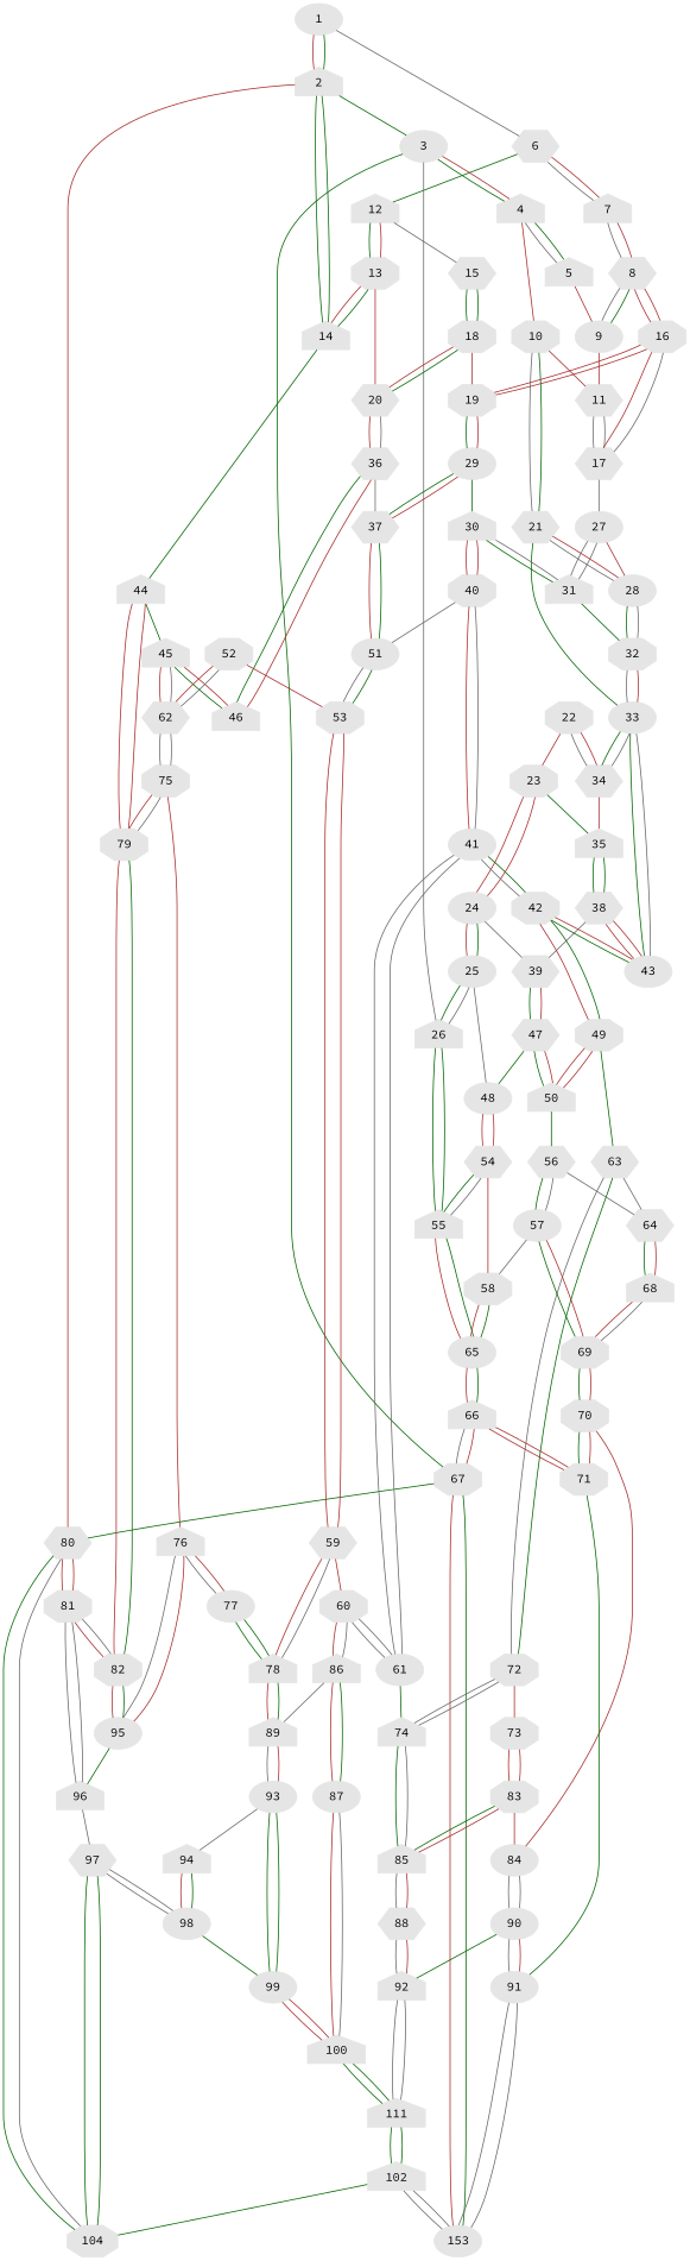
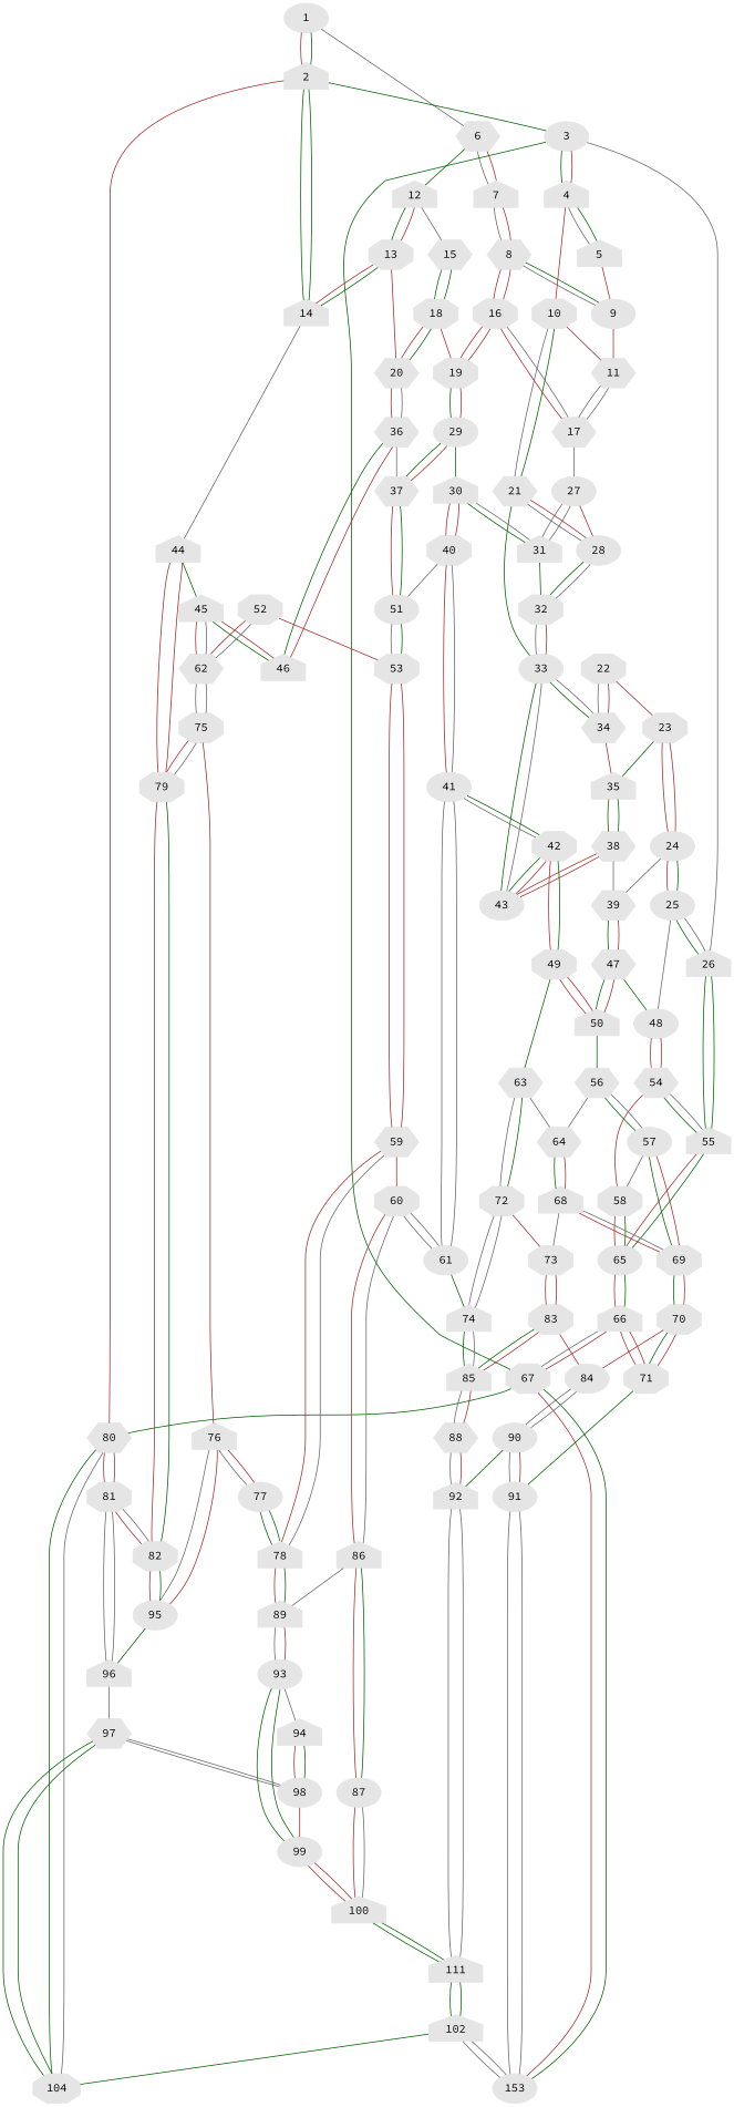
  graph {
    fontname="Source Code Pro"
    node [color=gray90 fontname="Source Code Pro" shape=house style=filled]
    edge [color=brown fontname="Source Code Pro"]
    1 [shape=ellipse]
    2
    6 [shape=hexagon]
    3 [shape=ellipse]
    14
    80 [shape=hexagon]
    7
    12
    4
    26
    67 [shape=octagon]
    44
    81 [shape=octagon]
    104 [shape=octagon]
    5
    10 [shape=octagon]
    55
    n18 [label=153 shape=ellipse]
    9 [shape=ellipse]
    11 [shape=hexagon]
    21 [shape=hexagon]
    8 [shape=hexagon]
    15 [shape=hexagon]
    13 [shape=octagon]
    16 [shape=octagon]
    18 [shape=octagon]
    17 [shape=hexagon]
    19 [shape=octagon]
    28 [shape=ellipse]
    33 [shape=ellipse]
    27 [shape=ellipse]
    20 [shape=hexagon]
    36 [shape=hexagon]
    45
    79 [shape=octagon]
    29 [shape=ellipse]
    31
    30
    37 [shape=hexagon]
    46
    22 [shape=octagon]
    23 [shape=octagon]
    34 [shape=hexagon]
    32 [shape=octagon]
    24 [shape=ellipse]
    35
    25 [shape=ellipse]
    39 [shape=hexagon]
    38 [shape=hexagon]
    48 [shape=ellipse]
    47 [shape=hexagon]
    54 [shape=hexagon]
    65 [shape=ellipse]
    40 [shape=octagon]
    51 [shape=ellipse]
    41 [shape=ellipse]
    43 [shape=ellipse]
    53 [shape=octagon]
    50
    42 [shape=octagon]
    61 [shape=ellipse]
    49 [shape=octagon]
    74
    63 [shape=hexagon]
    62 [shape=hexagon]
    82 [shape=octagon]
    75 [shape=octagon]
    52 [shape=octagon]
    56 [shape=hexagon]
    58 [shape=octagon]
    64 [shape=hexagon]
    72 [shape=octagon]
    57 [shape=ellipse]
    59 [shape=hexagon]
    60 [shape=octagon]
    78
    66
    69 [shape=octagon]
    68
    70 [shape=octagon]
    86
    89
    87 [shape=ellipse]
    85
    76
    73 [shape=octagon]
    71 [shape=octagon]
    91 [shape=ellipse]
    83 [shape=octagon]
    84 [shape=ellipse]
    90 [shape=ellipse]
    88 [shape=hexagon]
    77 [shape=ellipse]
    95 [shape=ellipse]
    96
    93 [shape=ellipse]
    97 [shape=hexagon]
    92
    100
    n100 [label=111]
    94
    99 [shape=ellipse]
    102
    98 [shape=ellipse]
    1 -- 2
    1 -- 2 [color=darkgreen]
    1 -- 6 [color=gray40]
    2 -- 3 [color=darkgreen]
    2 -- 14 [color=darkgreen]
    2 -- 14 [color=darkgreen]
    2 -- 80
    6 -- 7 [color=gray40]
    6 -- 7
    6 -- 12 [color=darkgreen]
    3 -- 4 [color=darkgreen]
    3 -- 4
    3 -- 26 [color=gray40]
    3 -- 67 [color=darkgreen]
-   14 -- 44 [color=darkgreen]
+   14 -- 44 [color=gray40]
    80 -- 81
    80 -- 81
    80 -- 104 [color=darkgreen]
    80 -- 104 [color=gray40]
    7 -- 8 [color=gray40]
    7 -- 8
    12 -- 15 [color=gray40]
    12 -- 13 [color=darkgreen]
    12 -- 13
    4 -- 5 [color=gray40]
    4 -- 5 [color=darkgreen]
    4 -- 10
    26 -- 55 [color=darkgreen]
    26 -- 55 [color=darkgreen]
    67 -- 80 [color=darkgreen]
    67 -- n18
    67 -- n18 [color=darkgreen]
    44 -- 45 [color=darkgreen]
    44 -- 79
    44 -- 79
    81 -- 82
    81 -- 82 [color=gray40]
    81 -- 96 [color=gray40]
    81 -- 96 [color=gray40]
    5 -- 9
    10 -- 11
    10 -- 21 [color=gray40]
    10 -- 21 [color=darkgreen]
    55 -- 65
    55 -- 65 [color=darkgreen]
    9 -- 11
    11 -- 17 [color=gray40]
    11 -- 17 [color=gray40]
    21 -- 28 [color=gray40]
    21 -- 28
    21 -- 33 [color=darkgreen]
    8 -- 9 [color=gray40]
    8 -- 9 [color=darkgreen]
    8 -- 16
    8 -- 16
    15 -- 18 [color=darkgreen]
    15 -- 18 [color=darkgreen]
    13 -- 14
    13 -- 14 [color=darkgreen]
    13 -- 20
    16 -- 17
    16 -- 17 [color=gray40]
    16 -- 19
    16 -- 19
    18 -- 19
    18 -- 20
    18 -- 20 [color=darkgreen]
    17 -- 27 [color=gray40]
    19 -- 29 [color=darkgreen]
    19 -- 29
    28 -- 32 [color=darkgreen]
    28 -- 32 [color=gray40]
    33 -- 34 [color=darkgreen]
    33 -- 34 [color=gray40]
    33 -- 43 [color=darkgreen]
    33 -- 43 [color=gray40]
    27 -- 28
    27 -- 31 [color=gray40]
    27 -- 31 [color=gray40]
    20 -- 36
    20 -- 36 [color=gray40]
    36 -- 37 [color=gray40]
    36 -- 46 [color=darkgreen]
    36 -- 46
    45 -- 46 [color=darkgreen]
    45 -- 46
    45 -- 62
    45 -- 62 [color=gray40]
    79 -- 82
    79 -- 82 [color=darkgreen]
    29 -- 30 [color=darkgreen]
    29 -- 37 [color=darkgreen]
    29 -- 37
    31 -- 32 [color=darkgreen]
    30 -- 31 [color=darkgreen]
    30 -- 31 [color=gray40]
    30 -- 40
    30 -- 40
    37 -- 51
    37 -- 51 [color=darkgreen]
    22 -- 23
    22 -- 34 [color=gray40]
    22 -- 34
    23 -- 24
    23 -- 24
    23 -- 35 [color=darkgreen]
    34 -- 35
    32 -- 33 [color=gray40]
    32 -- 33
    24 -- 25
    24 -- 25 [color=darkgreen]
    24 -- 39 [color=gray40]
    35 -- 38 [color=darkgreen]
    35 -- 38 [color=darkgreen]
    25 -- 26 [color=darkgreen]
    25 -- 26 [color=gray40]
    25 -- 48 [color=gray40]
    39 -- 47 [color=darkgreen]
    39 -- 47
    38 -- 39 [color=gray40]
    38 -- 43
    38 -- 43
    48 -- 54
    48 -- 54
    47 -- 48 [color=darkgreen]
    47 -- 50 [color=darkgreen]
    47 -- 50
    54 -- 55 [color=darkgreen]
    54 -- 55 [color=gray40]
    54 -- 58
    65 -- 66
    65 -- 66 [color=darkgreen]
    40 -- 51 [color=gray40]
    40 -- 41
    40 -- 41 [color=gray40]
    51 -- 53 [color=gray40]
    51 -- 53 [color=darkgreen]
    41 -- 42 [color=gray40]
    41 -- 42 [color=darkgreen]
    41 -- 61 [color=gray40]
    41 -- 61 [color=gray40]
    53 -- 59
    53 -- 59
    50 -- 56 [color=darkgreen]
    42 -- 43 [color=darkgreen]
    42 -- 43
    42 -- 49
    42 -- 49 [color=darkgreen]
    61 -- 74 [color=darkgreen]
    49 -- 50
    49 -- 50
    49 -- 63 [color=darkgreen]
    74 -- 85 [color=darkgreen]
    74 -- 85 [color=gray40]
    63 -- 64 [color=gray40]
    63 -- 72 [color=gray40]
    63 -- 72 [color=darkgreen]
    62 -- 75 [color=gray40]
    62 -- 75 [color=gray40]
    82 -- 95
    82 -- 95 [color=darkgreen]
    75 -- 79
    75 -- 79 [color=gray40]
    75 -- 76
    52 -- 53
    52 -- 62
    52 -- 62 [color=gray40]
    56 -- 64 [color=gray40]
    56 -- 57 [color=darkgreen]
    56 -- 57 [color=gray40]
    58 -- 65
    58 -- 65 [color=darkgreen]
    64 -- 68 [color=darkgreen]
    64 -- 68
    72 -- 74 [color=gray40]
    72 -- 74 [color=gray40]
    72 -- 73
    57 -- 58 [color=gray40]
    57 -- 69 [color=darkgreen]
    57 -- 69
    59 -- 60
    59 -- 78
    59 -- 78 [color=gray40]
    60 -- 61 [color=gray40]
    60 -- 61 [color=gray40]
    60 -- 86
    60 -- 86 [color=gray40]
    78 -- 89
    78 -- 89 [color=darkgreen]
    66 -- 67 [color=gray40]
    66 -- 67
    66 -- 71
    66 -- 71
    69 -- 70 [color=darkgreen]
    69 -- 70
    68 -- 69
    68 -- 69 [color=gray40]
+   68 -- 73 [color=gray40]
    70 -- 71 [color=darkgreen]
    70 -- 71
    70 -- 84
    86 -- 89 [color=gray40]
    86 -- 87
    86 -- 87 [color=darkgreen]
    89 -- 93 [color=gray40]
    89 -- 93
    87 -- 100
    87 -- 100 [color=gray40]
    85 -- 88 [color=gray40]
    85 -- 88
    76 -- 77 [color=gray40]
    76 -- 77
    76 -- 95 [color=gray40]
    76 -- 95
    73 -- 83
    73 -- 83
    71 -- 91 [color=darkgreen]
    91 -- n18 [color=gray40]
    91 -- n18 [color=gray40]
    83 -- 85 [color=darkgreen]
    83 -- 85
    83 -- 84
    84 -- 90 [color=gray40]
    84 -- 90 [color=gray40]
    90 -- 91 [color=gray40]
    90 -- 91
    90 -- 92 [color=darkgreen]
    88 -- 92 [color=gray40]
    88 -- 92
    77 -- 78 [color=darkgreen]
    77 -- 78 [color=darkgreen]
    95 -- 96 [color=darkgreen]
    96 -- 97 [color=gray40]
    93 -- 94 [color=gray40]
    93 -- 99 [color=darkgreen]
    93 -- 99 [color=darkgreen]
    97 -- 104 [color=darkgreen]
    97 -- 104 [color=darkgreen]
    97 -- 98 [color=gray40]
    97 -- 98 [color=gray40]
    92 -- n100 [color=gray40]
    92 -- n100 [color=gray40]
    100 -- n100 [color=darkgreen]
    100 -- n100 [color=darkgreen]
    n100 -- 102 [color=darkgreen]
    n100 -- 102 [color=darkgreen]
    94 -- 98
    94 -- 98 [color=darkgreen]
    99 -- 100
    99 -- 100
    102 -- 104 [color=darkgreen]
    102 -- n18 [color=gray40]
    102 -- n18 [color=gray40]
-   98 -- 99 [color=darkgreen]
+   98 -- 99
  }
